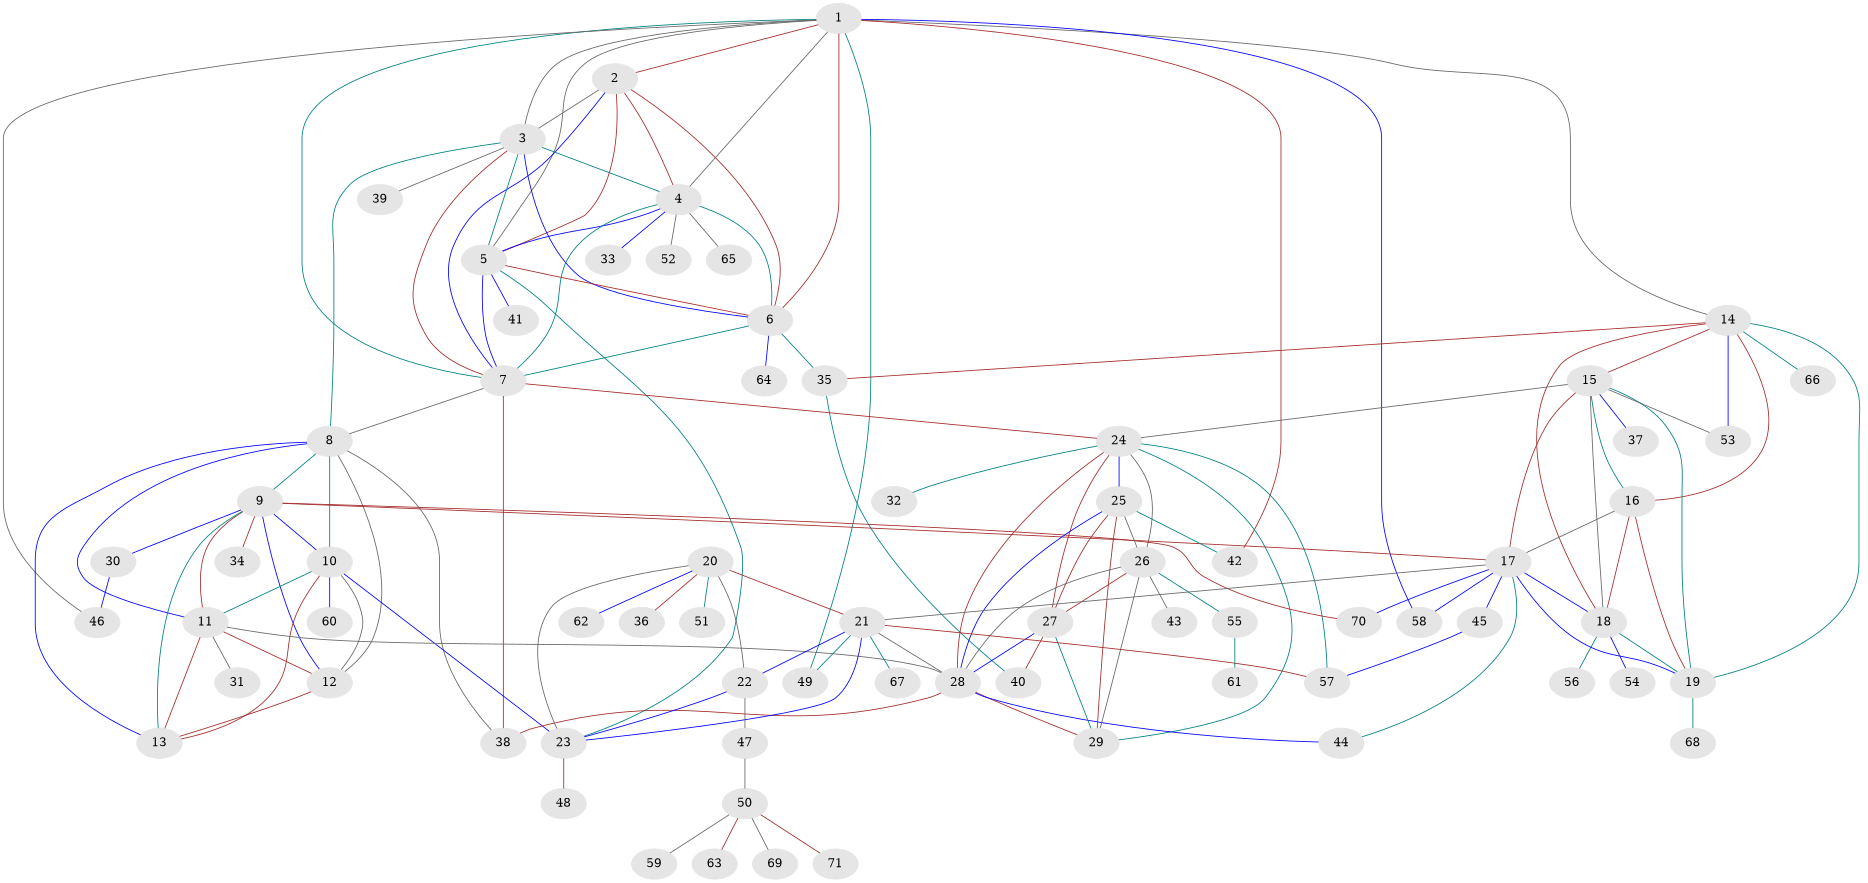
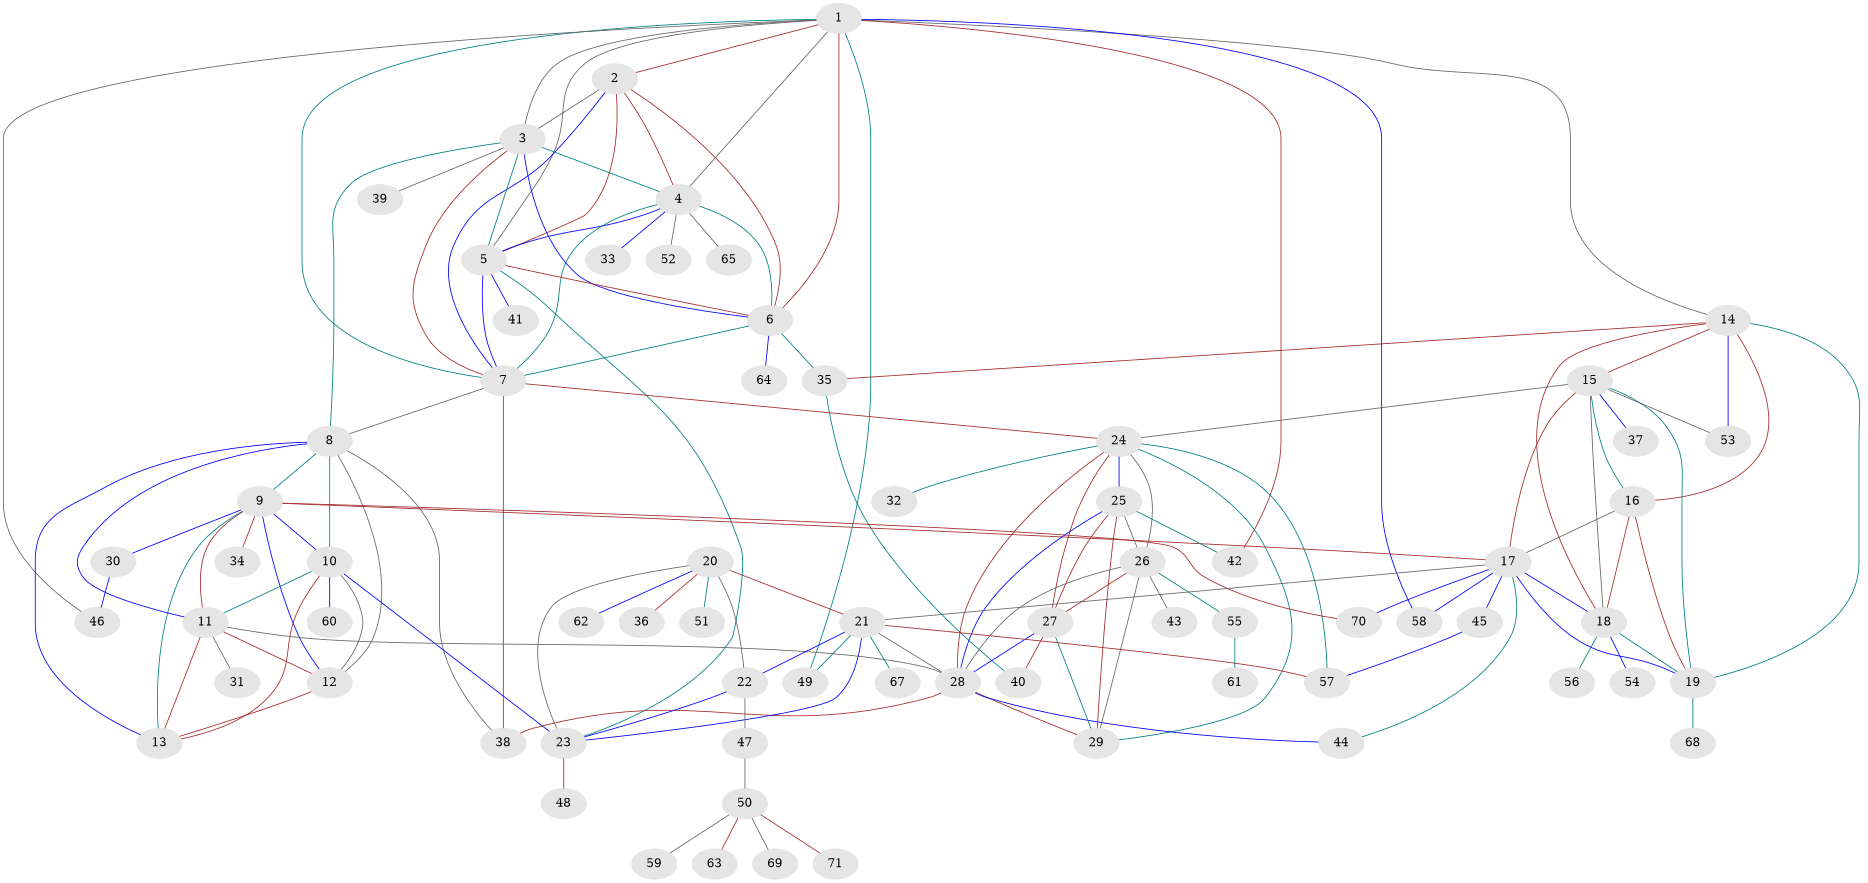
  graph {
    node [color=gray90 style=filled]
    edge [color=brown weight=1.0]
    1
    2
    3
    4
    5
    6
    7
    14
    42
    46
    49
    58
    8
    39
    33
    52
    65
    23
    41
    35
    64
    24
    38
    15
    16
    18
    19
-   66
    53
    9
    10
    11
    12
    13
    48
    40
    28
    57
    25
    26
    27
    29
    32
    17
    30
    34
    70
    60
    31
    21
    44
    45
    37
    54
    56
    68
    22
    67
    20
    36
    51
    62
    47
    50
    43
    55
    61
    59
    63
    69
    71
    1 -- 2
    1 -- 3 [color=gray40]
    1 -- 4 [color=gray40]
    1 -- 5 [color=gray40]
    1 -- 6
    1 -- 7 [color=teal]
    1 -- 14 [color=gray40]
    1 -- 42
    1 -- 46 [color=gray40]
    1 -- 49 [color=teal weight=3.0]
    1 -- 58 [color=blue]
    2 -- 3 [color=gray40 weight=6.0]
    2 -- 4
    2 -- 5
    2 -- 6
    2 -- 7 [color=blue]
    3 -- 4 [color=teal]
    3 -- 5 [color=teal]
    3 -- 6 [color=blue]
    3 -- 7
    3 -- 8 [color=teal]
    3 -- 39 [color=gray40]
    4 -- 5 [color=blue]
    4 -- 6 [color=teal]
    4 -- 7 [color=teal]
    4 -- 33 [color=blue]
    4 -- 52 [color=gray40]
    4 -- 65 [color=gray40 weight=2.0]
    5 -- 6
    5 -- 7 [color=blue]
    5 -- 23 [color=teal]
    5 -- 41 [color=blue weight=3.0]
    6 -- 7 [color=teal]
    6 -- 35 [color=teal]
    6 -- 64 [color=blue]
    7 -- 8 [color=gray40]
    7 -- 24
    7 -- 38 [weight=3.0]
    14 -- 35
    14 -- 15
    14 -- 16
    14 -- 18
    14 -- 19 [color=teal]
-   14 -- 66 [color=teal]
    14 -- 53 [color=blue weight=2.0]
    8 -- 38 [color=gray40]
    8 -- 9 [color=teal weight=2.0]
    8 -- 10 [color=teal]
    8 -- 11 [color=blue]
    8 -- 12 [color=gray40]
    8 -- 13 [color=blue]
    23 -- 48
    35 -- 40 [color=teal]
    24 -- 28
    24 -- 57 [color=teal]
    24 -- 25 [color=blue weight=2.0]
    24 -- 26 [color=gray40]
    24 -- 27
    24 -- 29 [color=teal]
    24 -- 32 [color=teal]
    15 -- 24 [color=gray40]
    15 -- 16 [color=teal]
    15 -- 18 [color=gray40]
    15 -- 19 [color=teal]
    15 -- 53 [color=gray40]
    15 -- 17 [weight=2.0]
    15 -- 37 [color=blue]
    16 -- 18
    16 -- 19
    16 -- 17 [color=gray40 weight=2.0]
    18 -- 19 [color=teal]
    18 -- 54 [color=blue]
    18 -- 56 [color=teal weight=3.0]
    19 -- 68 [color=teal]
    9 -- 10 [color=blue weight=2.0]
    9 -- 11 [weight=2.0]
    9 -- 12 [color=blue weight=2.0]
    9 -- 13 [color=teal weight=4.0]
    9 -- 17
    9 -- 30 [color=blue]
    9 -- 34
    9 -- 70
    10 -- 23 [color=blue]
    10 -- 11 [color=teal]
    10 -- 12 [color=gray40]
    10 -- 13
    10 -- 60 [color=blue]
    11 -- 12
    11 -- 13
    11 -- 28 [color=gray40]
    11 -- 31 [color=gray40 weight=3.0]
    12 -- 13
    28 -- 38
    28 -- 29
    28 -- 44 [color=blue]
    25 -- 42 [color=teal weight=6.0]
    25 -- 28 [color=blue weight=2.0]
    25 -- 26 [color=gray40 weight=2.0]
    25 -- 27 [weight=2.0]
    25 -- 29 [weight=2.0]
    26 -- 28 [color=gray40]
    26 -- 27
    26 -- 29 [color=gray40]
    26 -- 43 [color=gray40]
    26 -- 55 [color=teal]
    27 -- 40
    27 -- 28 [color=blue]
    27 -- 29 [color=teal]
    17 -- 58 [color=blue]
    17 -- 18 [color=blue weight=2.0]
    17 -- 19 [color=blue weight=2.0]
    17 -- 70 [color=blue]
    17 -- 21 [color=gray40]
    17 -- 44 [color=teal]
    17 -- 45 [color=blue]
    30 -- 46 [color=blue]
    21 -- 49 [color=teal]
    21 -- 23 [color=blue]
    21 -- 28 [color=gray40]
    21 -- 57
    21 -- 22 [color=blue]
    21 -- 67 [color=teal]
    45 -- 57 [color=blue]
    22 -- 23 [color=blue]
    22 -- 47 [color=gray40]
    20 -- 23 [color=gray40 weight=4.0]
    20 -- 21 [weight=4.0]
    20 -- 22 [color=gray40 weight=4.0]
    20 -- 36 [weight=2.0]
    20 -- 51 [color=teal]
    20 -- 62 [color=blue]
    47 -- 50 [color=gray40]
    50 -- 59 [color=gray40]
    50 -- 63
    50 -- 69 [color=gray40]
    50 -- 71
    55 -- 61 [color=teal]
  }
